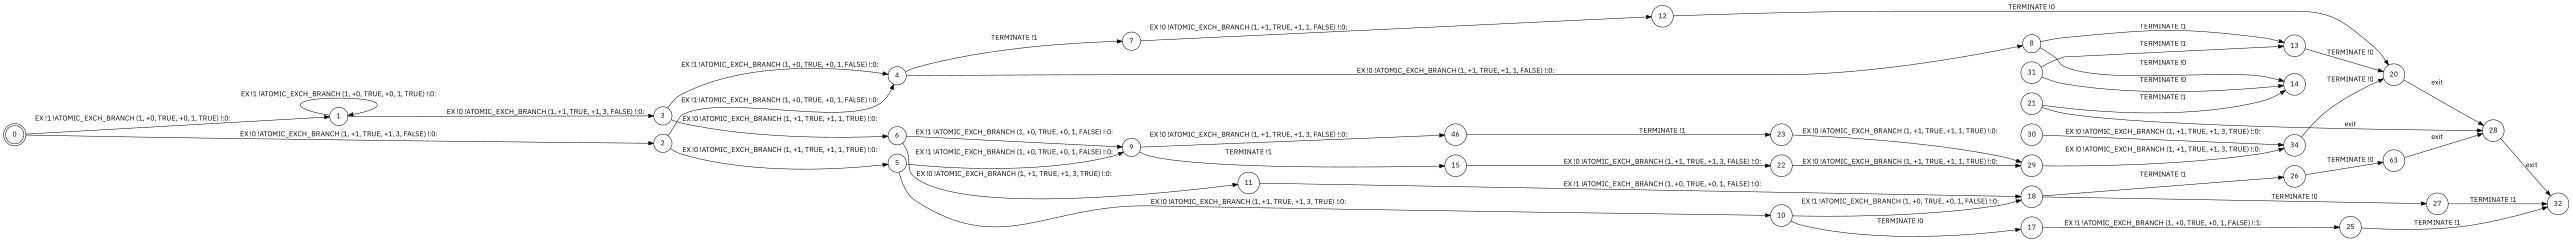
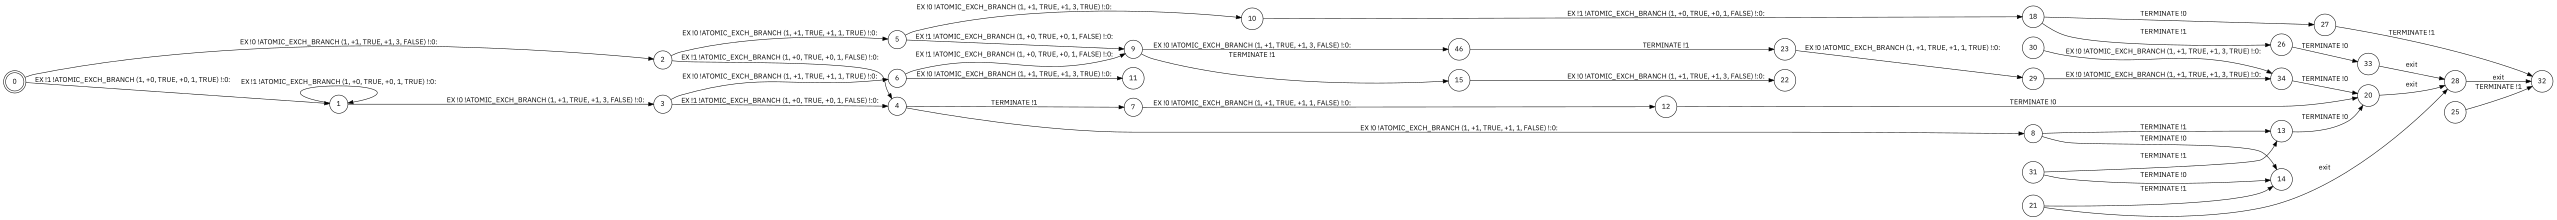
  digraph {
    fontname="IBM Plex Sans"
    rankdir=LR
    node [fontname="IBM Plex Sans" shape=circle]
    edge [fontname="IBM Plex Sans"]
    0 [peripheries=2]
    1
    2
    3
    4
    5
    6
    7
    8
    9
    10
    11
    12
    13
    14
    15
    n17 [label=46]
-   17
    18
    20
    22
    23
    25
    26
    27
    28
    21
    29
    32
-   33 [label=63]
+   33
    34
    30
    31
    0 -> 1 [label="EX !1 !ATOMIC_EXCH_BRANCH (1, +0, TRUE, +0, 1, TRUE) !:0:"]
    0 -> 2 [label="EX !0 !ATOMIC_EXCH_BRANCH (1, +1, TRUE, +1, 3, FALSE) !:0:"]
    1 -> 1 [label="EX !1 !ATOMIC_EXCH_BRANCH (1, +0, TRUE, +0, 1, TRUE) !:0:"]
    1 -> 3 [label="EX !0 !ATOMIC_EXCH_BRANCH (1, +1, TRUE, +1, 3, FALSE) !:0:"]
    2 -> 4 [label="EX !1 !ATOMIC_EXCH_BRANCH (1, +0, TRUE, +0, 1, FALSE) !:0:"]
    2 -> 5 [label="EX !0 !ATOMIC_EXCH_BRANCH (1, +1, TRUE, +1, 1, TRUE) !:0:"]
    3 -> 4 [label="EX !1 !ATOMIC_EXCH_BRANCH (1, +0, TRUE, +0, 1, FALSE) !:0:"]
    3 -> 6 [label="EX !0 !ATOMIC_EXCH_BRANCH (1, +1, TRUE, +1, 1, TRUE) !:0:"]
    4 -> 7 [label="TERMINATE !1"]
    4 -> 8 [label="EX !0 !ATOMIC_EXCH_BRANCH (1, +1, TRUE, +1, 1, FALSE) !:0:"]
    5 -> 9 [label="EX !1 !ATOMIC_EXCH_BRANCH (1, +0, TRUE, +0, 1, FALSE) !:0:"]
    5 -> 10 [label="EX !0 !ATOMIC_EXCH_BRANCH (1, +1, TRUE, +1, 3, TRUE) !:0:"]
    6 -> 9 [label="EX !1 !ATOMIC_EXCH_BRANCH (1, +0, TRUE, +0, 1, FALSE) !:0:"]
    6 -> 11 [label="EX !0 !ATOMIC_EXCH_BRANCH (1, +1, TRUE, +1, 3, TRUE) !:0:"]
    7 -> 12 [label="EX !0 !ATOMIC_EXCH_BRANCH (1, +1, TRUE, +1, 1, FALSE) !:0:"]
    8 -> 13 [label="TERMINATE !1"]
    8 -> 14 [label="TERMINATE !0"]
    9 -> 15 [label="TERMINATE !1"]
    9 -> n17 [label="EX !0 !ATOMIC_EXCH_BRANCH (1, +1, TRUE, +1, 3, FALSE) !:0:"]
-   10 -> 17 [label="TERMINATE !0"]
    10 -> 18 [label="EX !1 !ATOMIC_EXCH_BRANCH (1, +0, TRUE, +0, 1, FALSE) !:0:"]
-   11 -> 18 [label="EX !1 !ATOMIC_EXCH_BRANCH (1, +0, TRUE, +0, 1, FALSE) !:0:"]
    12 -> 20 [label="TERMINATE !0"]
    13 -> 20 [label="TERMINATE !0"]
    15 -> 22 [label="EX !0 !ATOMIC_EXCH_BRANCH (1, +1, TRUE, +1, 3, FALSE) !:0:"]
    n17 -> 23 [label="TERMINATE !1"]
-   17 -> 25 [label="EX !1 !ATOMIC_EXCH_BRANCH (1, +0, TRUE, +0, 1, FALSE) !:1:"]
    18 -> 26 [label="TERMINATE !1"]
    18 -> 27 [label="TERMINATE !0"]
    20 -> 28 [label=exit]
-   22 -> 29 [label="EX !0 !ATOMIC_EXCH_BRANCH (1, +1, TRUE, +1, 1, TRUE) !:0:"]
    23 -> 29 [label="EX !0 !ATOMIC_EXCH_BRANCH (1, +1, TRUE, +1, 1, TRUE) !:0:"]
    25 -> 32 [label="TERMINATE !1"]
    26 -> 33 [label="TERMINATE !0"]
    27 -> 32 [label="TERMINATE !1"]
    28 -> 32 [label=exit]
    21 -> 14 [label="TERMINATE !1"]
    21 -> 28 [label=exit]
    29 -> 34 [label="EX !0 !ATOMIC_EXCH_BRANCH (1, +1, TRUE, +1, 3, TRUE) !:0:"]
    33 -> 28 [label=exit]
    34 -> 20 [label="TERMINATE !0"]
    30 -> 34 [label="EX !0 !ATOMIC_EXCH_BRANCH (1, +1, TRUE, +1, 3, TRUE) !:0:"]
    31 -> 13 [label="TERMINATE !1"]
    31 -> 14 [label="TERMINATE !0"]
  }
